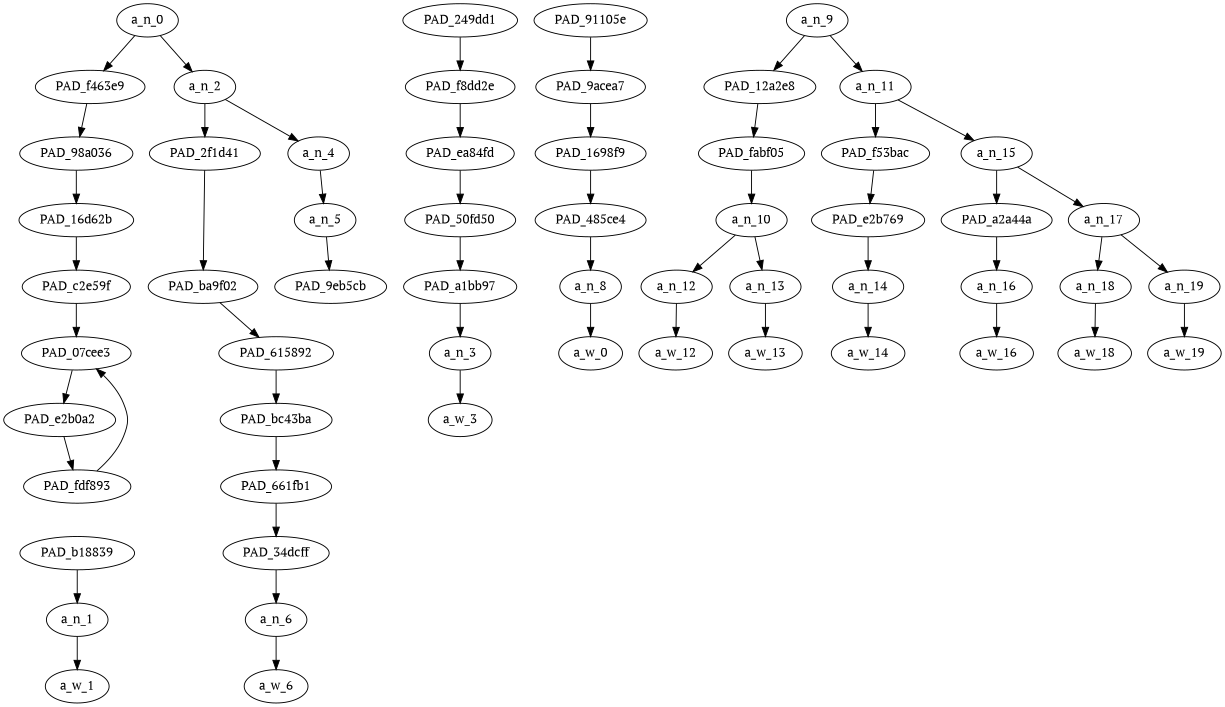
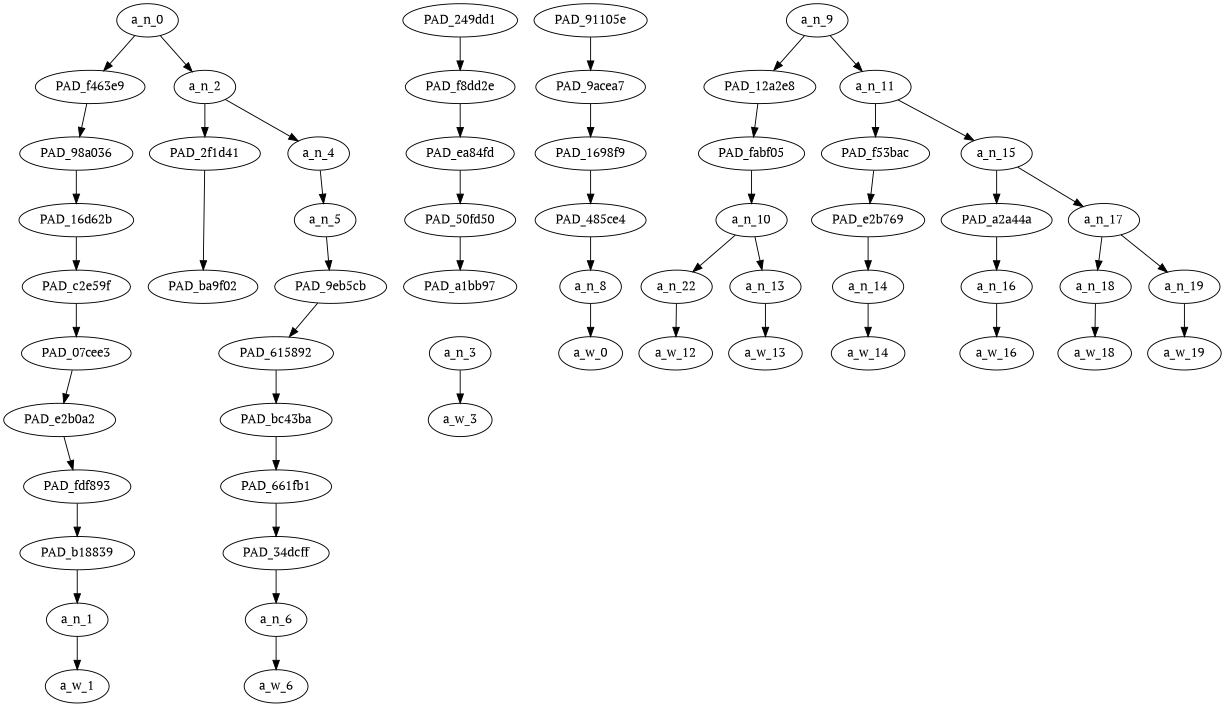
  strict digraph {
    fontname="PT Serif"
    node [div_dir=1 fontname="PT Serif" index=0 level=1 text_span="[0]" value=0.33528710]
    edge [fontname="PT Serif"]
    a_n_0 [level=10 text_span="[0, 1, 2, 3, 4, 5, 6, 7, 8, 9]" value=0.99999998]
    PAD_f463e9 [level=9]
    a_n_2 [index=1 level=9 text_span="[1, 2, 3, 4, 5, 6, 7, 8, 9]" value=0.66395445]
    PAD_98a036 [level=8]
    PAD_2f1d41 [index=1 level=8 text_span="[1]" value=0.07703262]
    a_n_4 [index=2 level=8 text_span="[2, 3, 4, 5, 6, 7, 8, 9]" value=0.58634291]
    PAD_16d62b [level=7]
    PAD_ba9f02 [index=1 level=7 text_span="[1]" value=0.07703262]
    a_n_5 [index=2 level=7 text_span="[2, 3, 4, 5, 6, 7, 8, 9]" value=0.58583380]
    PAD_c2e59f [level=6]
    PAD_07cee3 [level=5]
    PAD_e2b0a2 [level=4]
    PAD_fdf893 [level=3]
    PAD_b18839 [level=2]
    a_n_1
    a_w_1 [div_dir=0 level=0 value=eurocucks]
    PAD_9eb5cb [index=2 level=6 text_span="[2]" value=0.04030945]
    PAD_249dd1 [index=1 level=6 text_span="[1]" value=0.07703262]
    PAD_f8dd2e [index=1 level=5 text_span="[1]" value=0.07703262]
    PAD_ea84fd [index=1 level=4 text_span="[1]" value=0.07703262]
    PAD_50fd50 [index=1 level=3 text_span="[1]" value=0.07703262]
    PAD_a1bb97 [index=1 level=2 text_span="[1]" value=0.07703262]
    a_n_3 [index=1 text_span="[1]" value=0.07703262]
    a_w_3 [div_dir=0 index=1 level=0 text_span="[1]" value=love]
    PAD_615892 [index=2 level=5 text_span="[2]" value=0.04030945]
    PAD_bc43ba [index=2 level=4 text_span="[2]" value=0.04030945]
    PAD_91105e [index=3 level=5 text_span="[3]" value=0.04660205]
    PAD_9acea7 [index=3 level=4 text_span="[3]" value=0.04660205]
    a_n_9 [index=4 level=5 text_span="[4, 5, 6, 7, 8, 9]" value=0.49789441]
    PAD_12a2e8 [div_dir=-1 index=4 level=4 text_span="[4, 5]" value=0.11182127]
    a_n_11 [index=5 level=4 text_span="[6, 7, 8, 9]" value=0.38558287]
    PAD_661fb1 [index=2 level=3 text_span="[2]" value=0.04030945]
    PAD_34dcff [index=2 level=2 text_span="[2]" value=0.04030945]
    a_n_6 [index=2 text_span="[2]" value=0.04030945]
    a_w_6 [div_dir=0 index=2 level=0 text_span="[2]" value=to]
    PAD_1698f9 [index=3 level=3 text_span="[3]" value=0.04660205]
    PAD_fabf05 [div_dir=-1 index=4 level=3 text_span="[4, 5]" value=0.11182127]
    PAD_f53bac [index=5 level=3 text_span="[6]" value=0.04528576]
    a_n_15 [index=6 level=3 text_span="[7, 8, 9]" value=0.33964825]
    PAD_485ce4 [index=3 level=2 text_span="[3]" value=0.04660205]
    a_n_8 [index=3 text_span="[3]" value=0.04660205]
    n42 [div_dir=0 index=3 label=a_w_0 level=0 text_span="[3]" value=watch]
    a_n_10 [div_dir=-1 index=4 level=2 text_span="[4, 5]" value=0.11182127]
    PAD_e2b769 [index=5 level=2 text_span="[6]" value=0.04528576]
    PAD_a2a44a [index=6 level=2 text_span="[7]" value=0.10469558]
    a_n_17 [index=7 level=2 text_span="[8, 9]" value=0.23425302]
-   a_n_12 [div_dir=-1 index=4 text_span="[4]" value=0.04361800]
+   a_n_12 [div_dir=-1 index=4 text_span="[4]" value=0.04361800 label=a_n_22]
    a_n_13 [div_dir=-1 index=5 text_span="[5]" value=0.06815035]
    a_w_12 [div_dir=0 index=4 level=0 text_span="[4]" value=their]
    a_w_13 [div_dir=0 index=5 level=0 text_span="[5]" value=wives]
    a_n_14 [index=6 text_span="[6]" value=0.04528576]
    a_n_16 [index=7 text_span="[7]" value=0.10469558]
    a_n_18 [div_dir=-1 index=8 text_span="[8]" value=0.05611266]
    a_n_19 [index=9 text_span="[9]" value=0.17734051]
    a_w_14 [div_dir=0 index=6 level=0 text_span="[6]" value=get]
    a_w_16 [div_dir=0 index=7 level=0 text_span="[7]" value=raped]
    a_w_18 [div_dir=0 index=8 level=0 text_span="[8]" value=by]
    a_w_19 [div_dir=0 index=9 level=0 text_span="[9]" value=migrants]
    a_n_0 -> PAD_f463e9
    a_n_0 -> a_n_2
    PAD_f463e9 -> PAD_98a036
    a_n_2 -> PAD_2f1d41
    a_n_2 -> a_n_4
    PAD_98a036 -> PAD_16d62b
    PAD_2f1d41 -> PAD_ba9f02
    a_n_4 -> a_n_5
    PAD_16d62b -> PAD_c2e59f
    a_n_5 -> PAD_9eb5cb
    PAD_c2e59f -> PAD_07cee3
    PAD_07cee3 -> PAD_e2b0a2
    PAD_e2b0a2 -> PAD_fdf893
-   PAD_fdf893 -> PAD_07cee3
+   PAD_fdf893 -> PAD_b18839
    PAD_b18839 -> a_n_1
    a_n_1 -> a_w_1
-   PAD_ba9f02 -> PAD_615892
+   PAD_9eb5cb -> PAD_615892
    PAD_249dd1 -> PAD_f8dd2e
    PAD_f8dd2e -> PAD_ea84fd
    PAD_ea84fd -> PAD_50fd50
    PAD_50fd50 -> PAD_a1bb97
-   PAD_a1bb97 -> a_n_3
    a_n_3 -> a_w_3
    PAD_615892 -> PAD_bc43ba
    PAD_bc43ba -> PAD_661fb1
    PAD_91105e -> PAD_9acea7
    PAD_9acea7 -> PAD_1698f9
    a_n_9 -> PAD_12a2e8
    a_n_9 -> a_n_11
    PAD_12a2e8 -> PAD_fabf05
    a_n_11 -> PAD_f53bac
    a_n_11 -> a_n_15
    PAD_661fb1 -> PAD_34dcff
    PAD_34dcff -> a_n_6
    a_n_6 -> a_w_6
    PAD_1698f9 -> PAD_485ce4
    PAD_fabf05 -> a_n_10
    PAD_f53bac -> PAD_e2b769
    a_n_15 -> PAD_a2a44a
    a_n_15 -> a_n_17
    PAD_485ce4 -> a_n_8
    a_n_8 -> n42
    a_n_10 -> a_n_12
    a_n_10 -> a_n_13
    PAD_e2b769 -> a_n_14
    PAD_a2a44a -> a_n_16
    a_n_17 -> a_n_18
    a_n_17 -> a_n_19
    a_n_12 -> a_w_12
    a_n_13 -> a_w_13
    a_n_14 -> a_w_14
    a_n_16 -> a_w_16
    a_n_18 -> a_w_18
    a_n_19 -> a_w_19
  }
